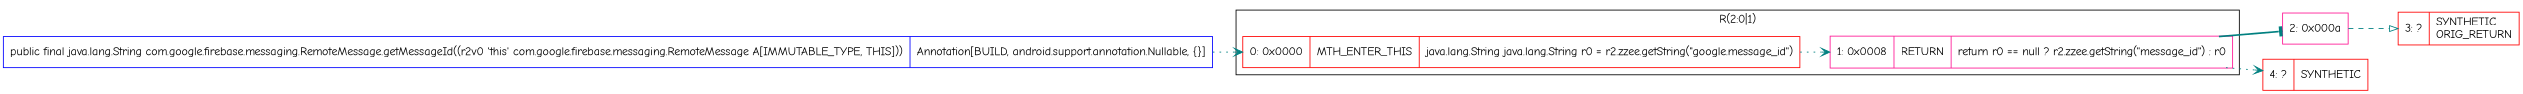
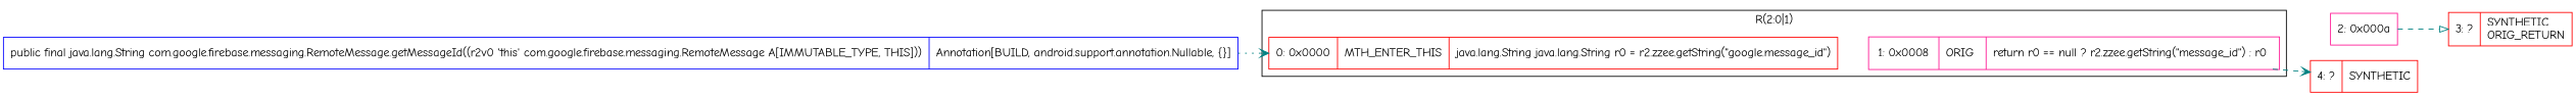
  digraph {
    fontname="Comic Neue"
    rankdir=LR
    node [color=red fontname="Comic Neue" shape=record]
    edge [arrowhead=vee color=teal fontname="Comic Neue" style=dotted]
    n1 [label="{0\:\ 0x0000|MTH_ENTER_THIS\l|java.lang.String java.lang.String r0 = r2.zzee.getString(\"google.message_id\")\l}"]
-   n2 [color=deeppink label="{1\:\ 0x0008|RETURN\l|return r0 == null ? r2.zzee.getString(\"message_id\") : r0\l}"]
+   n2 [color=deeppink label="{1\:\ 0x0008|ORIG\l|return r0 == null ? r2.zzee.getString(\"message_id\") : r0\l}"]
    n3 [color=deeppink label="{2\:\ 0x000a}"]
    n4 [label="{4\:\ ?|SYNTHETIC\l}"]
    n5 [label="{3\:\ ?|SYNTHETIC\lORIG_RETURN\l}"]
    n6 [color=blue label="{public final java.lang.String com.google.firebase.messaging.RemoteMessage.getMessageId((r2v0 'this' com.google.firebase.messaging.RemoteMessage A[IMMUTABLE_TYPE, THIS]))  | Annotation[BUILD, android.support.annotation.Nullable, \{\}]\l}"]
    subgraph cluster_1 {
      label="R(2:0|1)"
      n1
      n2
    }
-   n1 -> n2
-   n2 -> n3 [arrowhead=tee style=bold]
-   n2 -> n4
+   n2 -> n4 [style=dashed]
    n3 -> n5 [arrowhead=onormal style=dashed]
    n6 -> n1
  }
